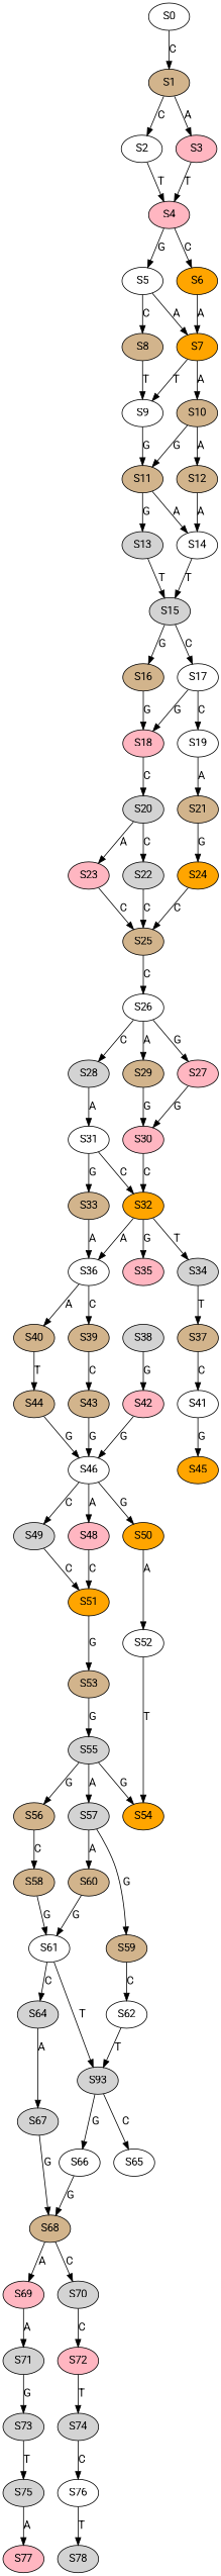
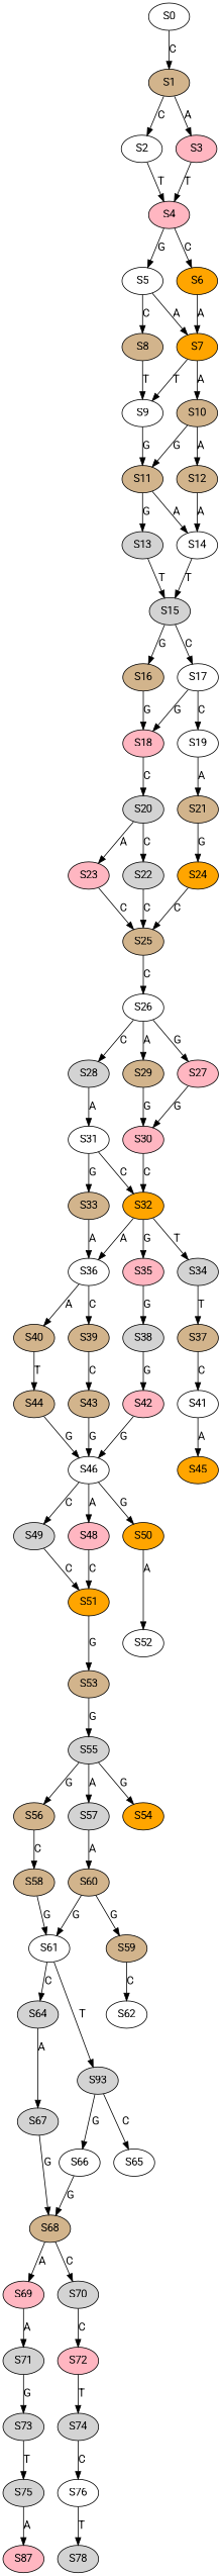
  strict digraph {
    fontname=Roboto
    node [fillcolor=tan fontname=Roboto style=filled]
    edge [fontname=Roboto]
    S0 [fillcolor=white]
    S1
    S2 [fillcolor=white]
    S3 [fillcolor=lightpink]
    S4 [fillcolor=lightpink]
    S5 [fillcolor=white]
    S6 [fillcolor=orange]
    S7 [fillcolor=orange]
    S8
    S9 [fillcolor=white]
    S10
    S11
    S12
    S13 [fillcolor=lightgrey]
    S14 [fillcolor=white]
    S15 [fillcolor=lightgrey]
    S16
    S17 [fillcolor=white]
    S18 [fillcolor=lightpink]
    S19 [fillcolor=white]
    S20 [fillcolor=lightgrey]
    S21
    S22 [fillcolor=lightgrey]
    S23 [fillcolor=lightpink]
    S24 [fillcolor=orange]
    S25
    S26 [fillcolor=white]
    S27 [fillcolor=lightpink]
    S28 [fillcolor=lightgrey]
    S29
    S30 [fillcolor=lightpink]
    S31 [fillcolor=white]
    S32 [fillcolor=orange]
    S33
    S34 [fillcolor=lightgrey]
    S35 [fillcolor=lightpink]
    S36 [fillcolor=white]
    S37
    S38 [fillcolor=lightgrey]
    S39
    S40
    S41 [fillcolor=white]
    S42 [fillcolor=lightpink]
    S43
    S44
    S45 [fillcolor=orange]
    S46 [fillcolor=white]
    S48 [fillcolor=lightpink]
    S49 [fillcolor=lightgrey]
    S50 [fillcolor=orange]
    S51 [fillcolor=orange]
    S52 [fillcolor=white]
    S53
    S54 [fillcolor=orange]
    S55 [fillcolor=lightgrey]
    S56
    S57 [fillcolor=lightgrey]
    S58
    S59
    S60
    S61 [fillcolor=white]
    S62 [fillcolor=white]
    n63 [fillcolor=lightgrey label=S93]
    S64 [fillcolor=lightgrey]
    S65 [fillcolor=white]
    S66 [fillcolor=white]
    S67 [fillcolor=lightgrey]
    S68
    S69 [fillcolor=lightpink]
    S70 [fillcolor=lightgrey]
    S71 [fillcolor=lightgrey]
    S72 [fillcolor=lightpink]
    S73 [fillcolor=lightgrey]
    S74 [fillcolor=lightgrey]
    S75 [fillcolor=lightgrey]
    S76 [fillcolor=white]
-   S77 [fillcolor=lightpink]
+   S77 [fillcolor=lightpink label=S87]
    S78 [fillcolor=lightgrey]
    S0 -> S1 [label=C]
    S1 -> S2 [label=C]
    S1 -> S3 [label=A]
    S2 -> S4 [label=T]
    S3 -> S4 [label=T]
    S4 -> S5 [label=G]
    S4 -> S6 [label=C]
    S5 -> S7 [label=A]
    S5 -> S8 [label=C]
    S6 -> S7 [label=A]
    S7 -> S9 [label=T]
    S7 -> S10 [label=A]
    S8 -> S9 [label=T]
    S9 -> S11 [label=G]
    S10 -> S11 [label=G]
    S10 -> S12 [label=A]
    S11 -> S13 [label=G]
    S11 -> S14 [label=A]
    S12 -> S14 [label=A]
    S13 -> S15 [label=T]
    S14 -> S15 [label=T]
    S15 -> S16 [label=G]
    S15 -> S17 [label=C]
    S16 -> S18 [label=G]
    S17 -> S18 [label=G]
    S17 -> S19 [label=C]
    S18 -> S20 [label=C]
    S19 -> S21 [label=A]
    S20 -> S22 [label=C]
    S20 -> S23 [label=A]
    S21 -> S24 [label=G]
    S22 -> S25 [label=C]
    S23 -> S25 [label=C]
    S24 -> S25 [label=C]
    S25 -> S26 [label=C]
    S26 -> S27 [label=G]
    S26 -> S28 [label=C]
    S26 -> S29 [label=A]
    S27 -> S30 [label=G]
    S28 -> S31 [label=A]
    S29 -> S30 [label=G]
    S30 -> S32 [label=C]
    S31 -> S32 [label=C]
    S31 -> S33 [label=G]
    S32 -> S34 [label=T]
    S32 -> S35 [label=G]
    S32 -> S36 [label=A]
    S33 -> S36 [label=A]
    S34 -> S37 [label=T]
+   S35 -> S38 [label=G]
    S36 -> S39 [label=C]
    S36 -> S40 [label=A]
    S37 -> S41 [label=C]
    S38 -> S42 [label=G]
    S39 -> S43 [label=C]
    S40 -> S44 [label=T]
-   S41 -> S45 [label=G]
+   S41 -> S45 [label=A]
    S42 -> S46 [label=G]
    S43 -> S46 [label=G]
    S44 -> S46 [label=G]
    S46 -> S48 [label=A]
    S46 -> S49 [label=C]
    S46 -> S50 [label=G]
    S48 -> S51 [label=C]
    S49 -> S51 [label=C]
    S50 -> S52 [label=A]
    S51 -> S53 [label=G]
-   S52 -> S54 [label=T]
    S53 -> S55 [label=G]
    S55 -> S54 [label=G]
    S55 -> S56 [label=G]
    S55 -> S57 [label=A]
    S56 -> S58 [label=C]
-   S57 -> S59 [label=G]
+   S60 -> S59 [label=G]
    S57 -> S60 [label=A]
    S58 -> S61 [label=G]
    S59 -> S62 [label=C]
    S60 -> S61 [label=G]
    S61 -> n63 [label=T]
    S61 -> S64 [label=C]
-   S62 -> n63 [label=T]
    n63 -> S65 [label=C]
    n63 -> S66 [label=G]
    S64 -> S67 [label=A]
    S66 -> S68 [label=G]
    S67 -> S68 [label=G]
    S68 -> S69 [label=A]
    S68 -> S70 [label=C]
    S69 -> S71 [label=A]
    S70 -> S72 [label=C]
    S71 -> S73 [label=G]
    S72 -> S74 [label=T]
    S73 -> S75 [label=T]
    S74 -> S76 [label=C]
    S75 -> S77 [label=A]
    S76 -> S78 [label=T]
  }
